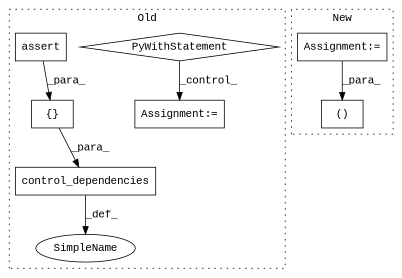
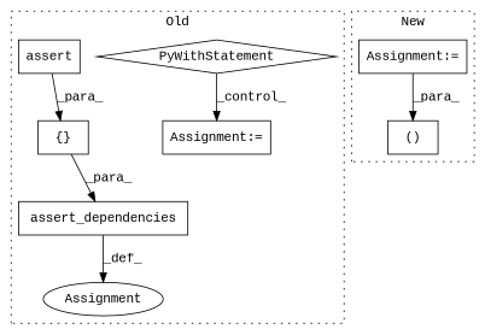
  digraph {
    fontname="Liberation Mono"
    node [a=32 fontname="Liberation Mono" l=1 shape=box]
    edge [fontname="Liberation Mono"]
-   n1 [l="21,1" label=control_dependencies s="21268,21417"]
+   n1 [l="21,1" label=assert_dependencies s="21268,21417"]
    n2 [a=7 label="Assignment:=" s=21443]
-   n3 [a=42 label=SimpleName shape=ellipse l=""]
+   n3 [a=42 label=Assignment shape=ellipse l=""]
    n4 [a=104 l="10,2" label=PyWithStatement s="21247,21418" shape=diamond]
    n5 [a=4 l="1,1" label="{}" s="21298,21416"]
    n6 [l="13,1" label=assert s="21310,21415"]
    n7 [a=106 l=18 label="()" s=34176]
    n8 [a=7 label="Assignment:=" s=33946]
    subgraph cluster_1 {
      label=Old
      style=dotted
      n1
      n2
      n3
      n4
      n5
      n6
    }
    subgraph cluster_2 {
      label=New
      style=dotted
      n7
      n8
    }
    n1 -> n3 [label=_def_]
    n4 -> n2 [label=_control_]
    n5 -> n1 [label=_para_]
    n6 -> n5 [label=_para_]
    n8 -> n7 [label=_para_]
  }
